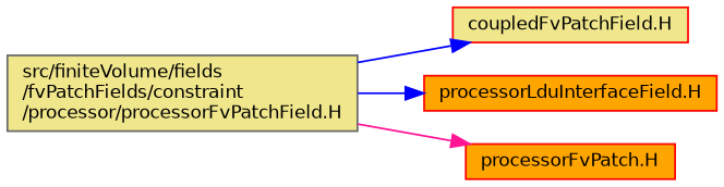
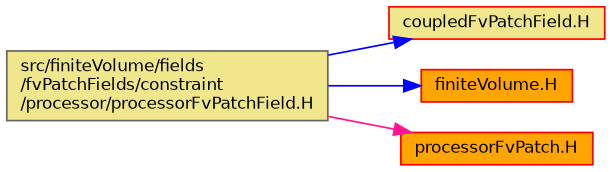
  digraph {
    rankdir=LR
    node [color=red fillcolor=khaki fontname=Helvetica fontsize=10 shape=box style=filled]
    edge [color=blue fontname=Helvetica fontsize=10 labelfontname=Helvetica labelfontsize=10 style=solid arrowhead=normal]
    n1 [color=gray40 fontcolor=black height=0.2 label="src/finiteVolume/fields\l/fvPatchFields/constraint\l/processor/processorFvPatchField.H" width=0.4]
    n2 [height=0.2 label="coupledFvPatchField.H" width=0.4]
-   n3 [fillcolor=orange height=0.2 label="processorLduInterfaceField.H" width=0.4]
+   n3 [fillcolor=orange height=0.2 label="finiteVolume.H" width=0.4]
    n4 [fillcolor=orange height=0.2 label="processorFvPatch.H" width=0.4]
    n1 -> n2
    n1 -> n3
    n1 -> n4 [color=deeppink]
  }
